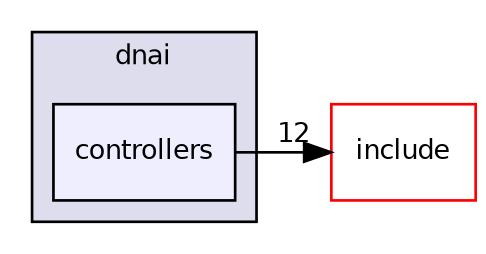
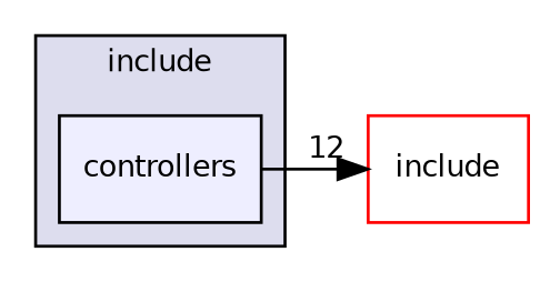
  digraph {
    compound=true
    rankdir=LR
    node [fontname=Helvetica fontsize=10 shape=box style=filled]
    n1 [fillcolor="#eeeeff" label=controllers pencolor=black]
    n2 [color=red fillcolor=white label=include]
    subgraph cluster_1 {
      bgcolor="#ddddee"
      fontname=Helvetica
      fontsize=10
-     label=dnai
+     label=include
      pencolor=black
      n1
    }
    n1 -> n2 [headlabel=12 labeldistance=1.5 labelfontname=Helvetica labelfontsize=10]
  }
